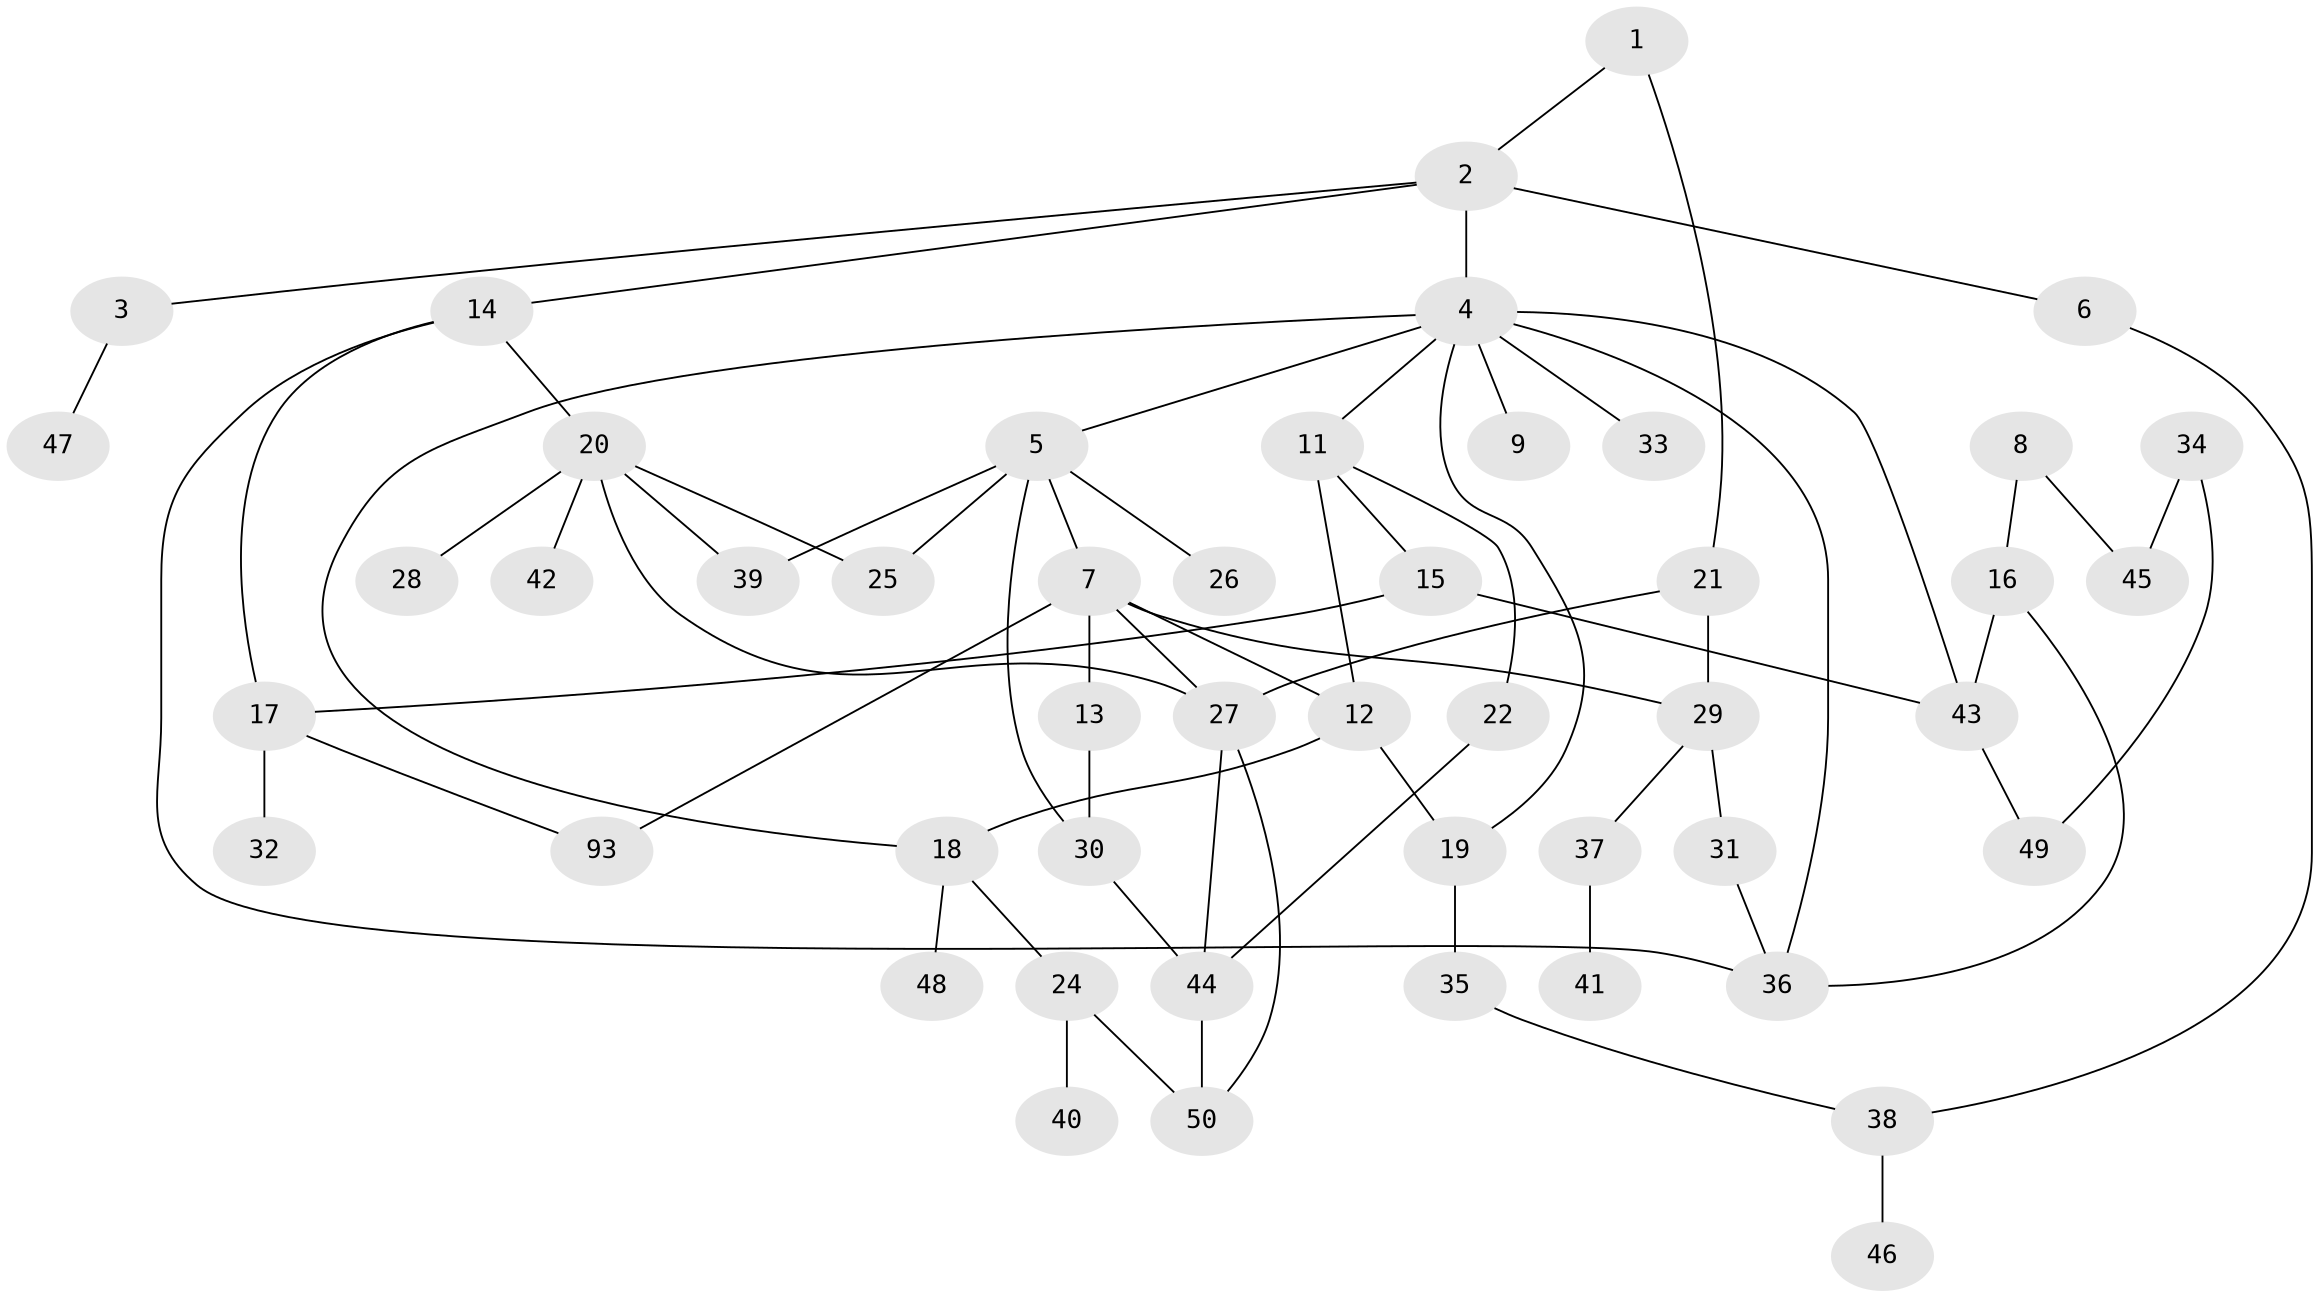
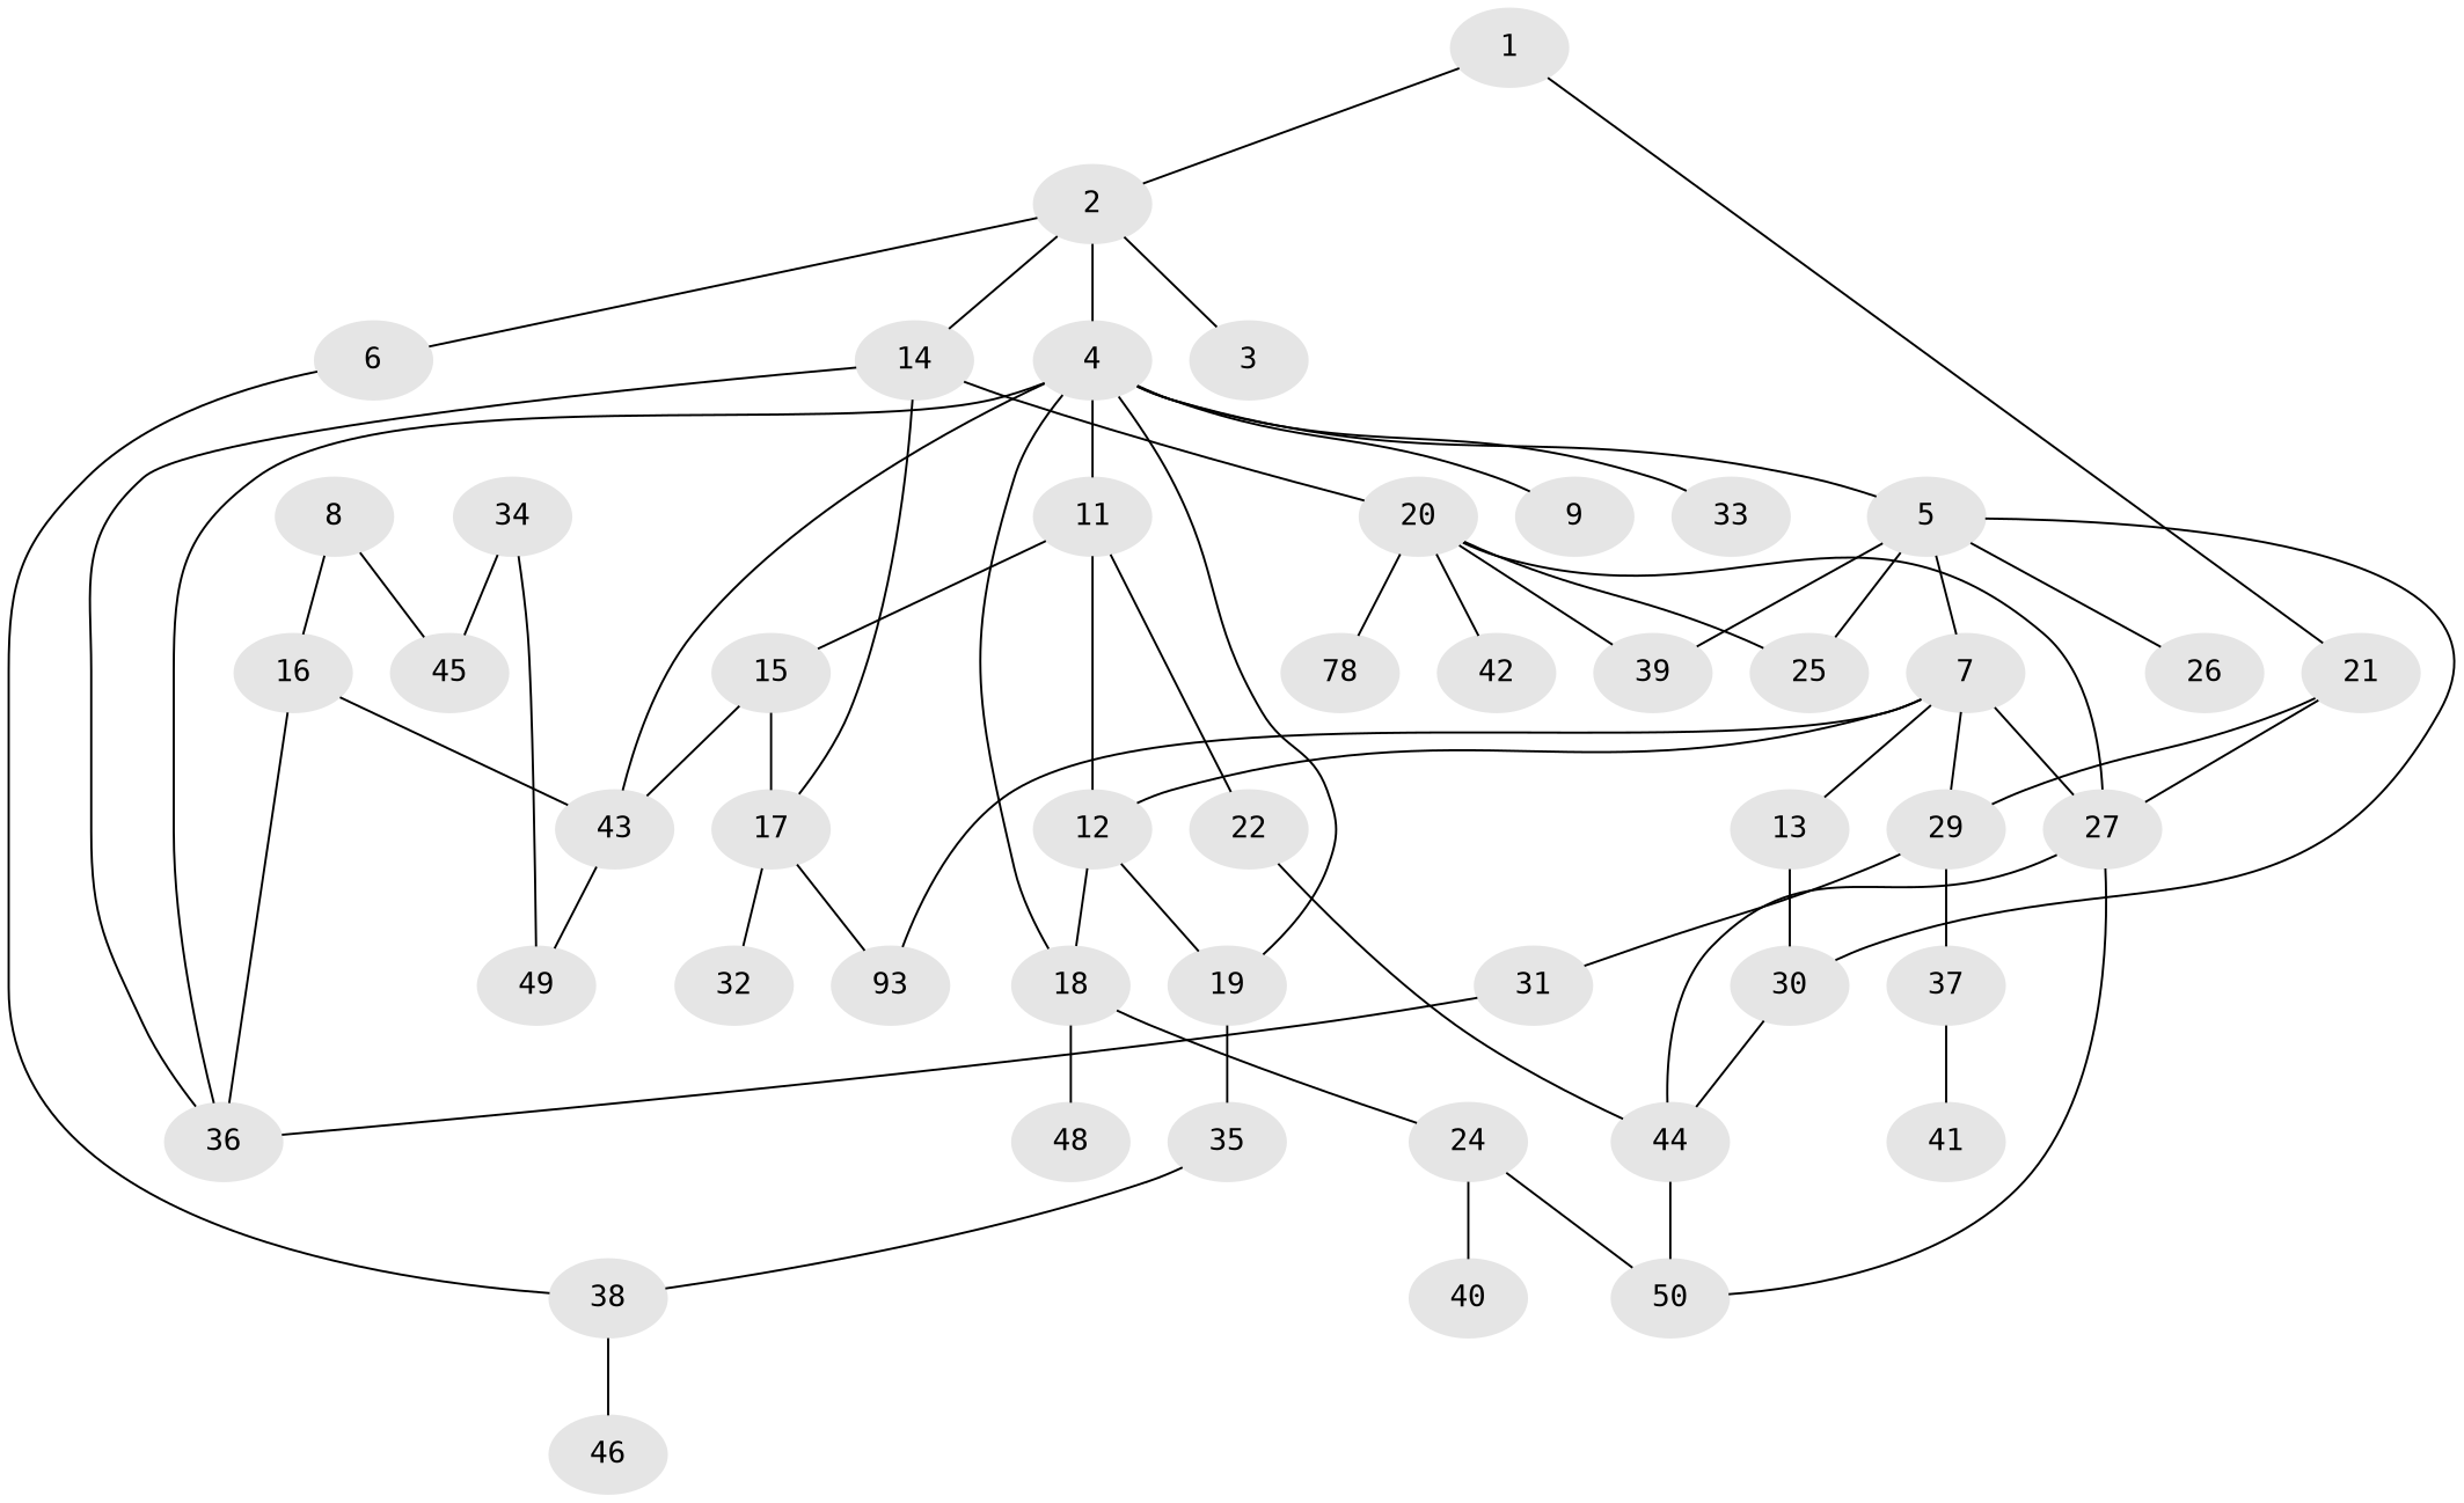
  graph {
    fontname="DejaVu Sans Mono"
    node [color=gray90 fontname="DejaVu Sans Mono" style=filled]
    edge [fontname="DejaVu Sans Mono"]
    1
    2
    21
    3
    4
    6
    14
    29
    27
-   47
    5
    9
    11
    18
    19
    33
    36
    43
    38
    17
    20
    7
    25
    26
    30
    39
    12
    15
    22
    24
    48
    35
    49
    13
    n35 [label=93]
    44
    46
    8
    16
    45
    31
    37
    34
    32
-   28
+   28 [label=78]
    42
    40
    50
    41
    1 -- 2
    1 -- 21
    2 -- 3
    2 -- 4
    2 -- 6
    2 -- 14
    21 -- 29
    21 -- 27
-   3 -- 47
    4 -- 5
    4 -- 9
    4 -- 11
    4 -- 18
    4 -- 19
    4 -- 33
    4 -- 36
    4 -- 43
    6 -- 38
    14 -- 36
    14 -- 17
    14 -- 20
    29 -- 31
    29 -- 37
    27 -- 44
    27 -- 50
    5 -- 7
    5 -- 25
    5 -- 26
    5 -- 30
    5 -- 39
    11 -- 12
    11 -- 15
    11 -- 22
    18 -- 24
    18 -- 48
    19 -- 35
    43 -- 49
    38 -- 46
    17 -- n35
    17 -- 32
    20 -- 27
    20 -- 25
    20 -- 39
    20 -- 28
    20 -- 42
    7 -- 29
    7 -- 27
    7 -- 12
    7 -- 13
    7 -- n35
    30 -- 44
    12 -- 18
    12 -- 19
    15 -- 43
    15 -- 17
    22 -- 44
    24 -- 40
    24 -- 50
    35 -- 38
    13 -- 30
    44 -- 50
    8 -- 16
    8 -- 45
    16 -- 36
    16 -- 43
    31 -- 36
    37 -- 41
    34 -- 49
    34 -- 45
  }
